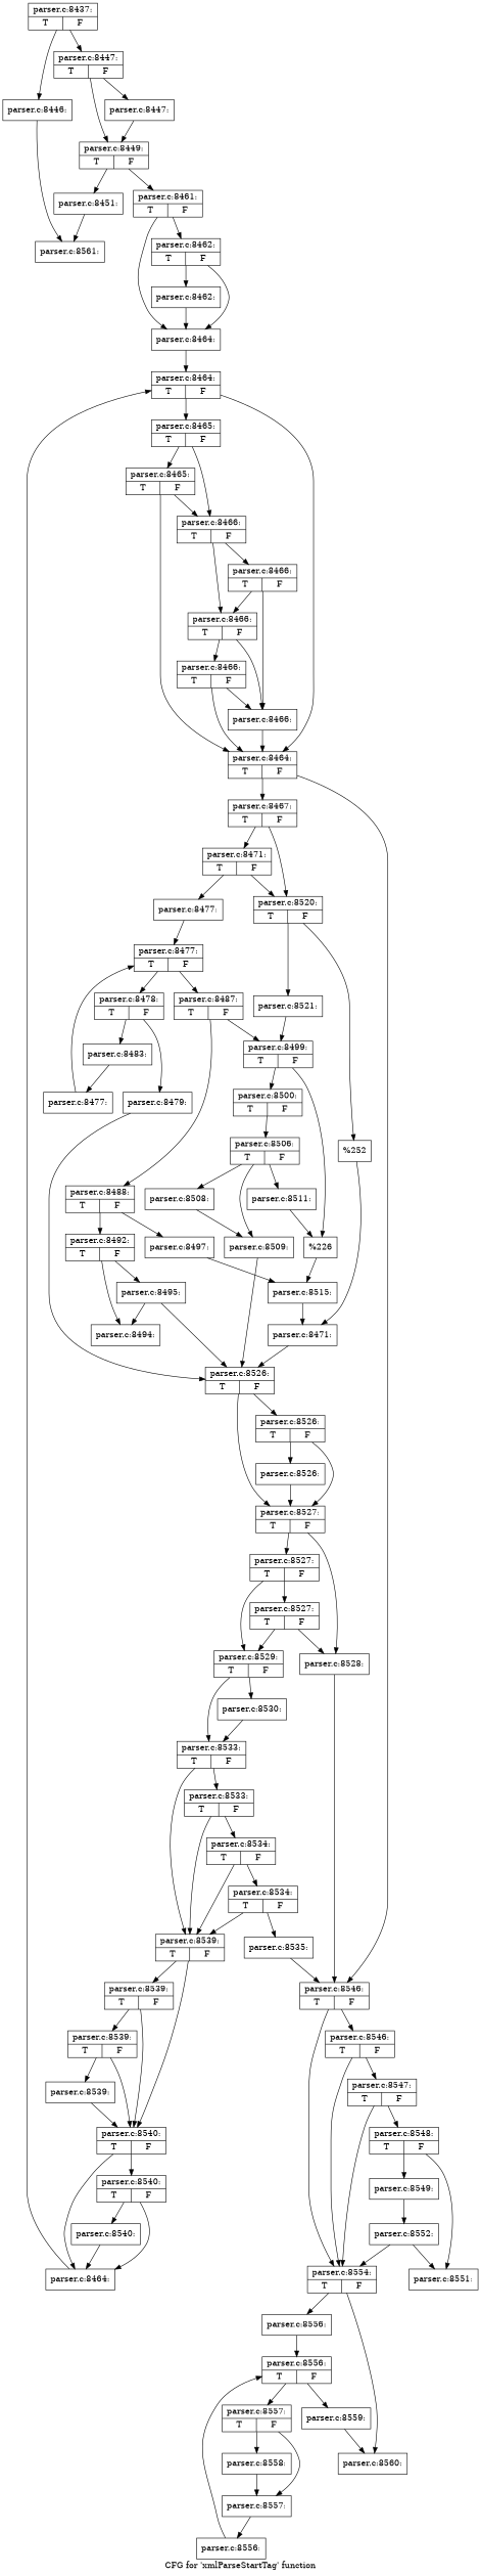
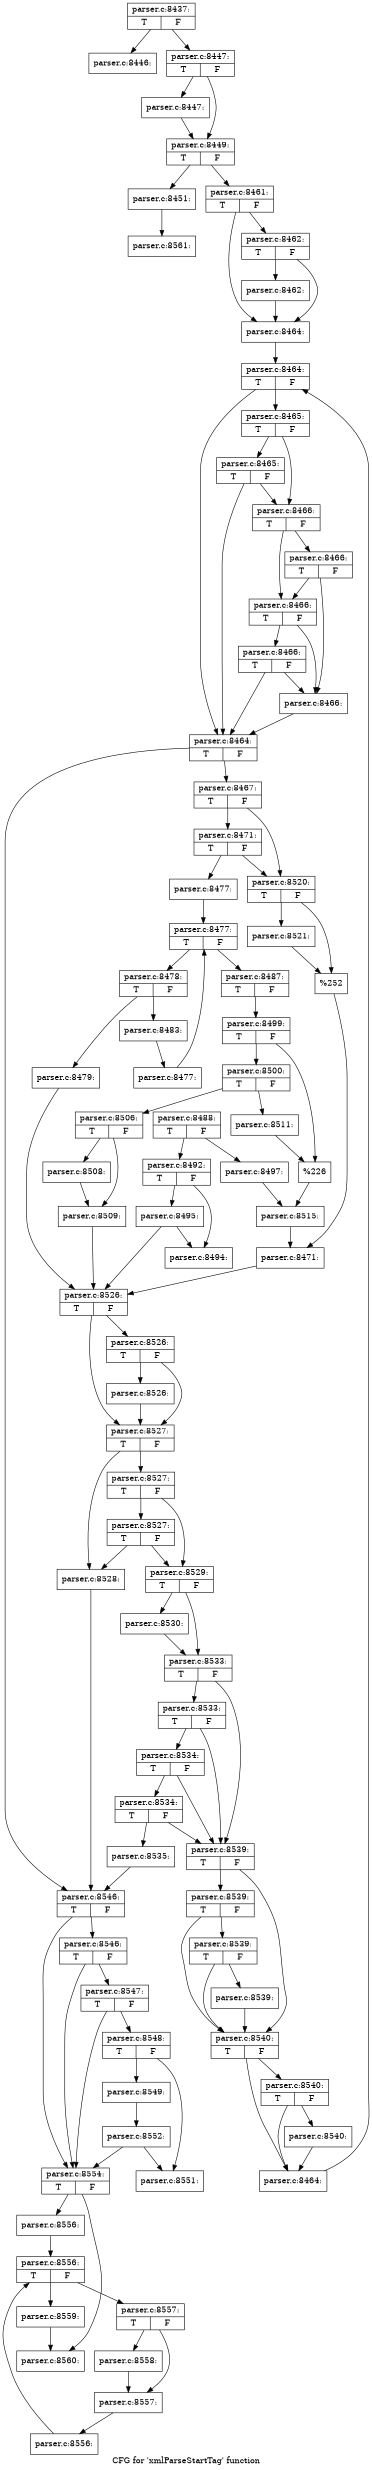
  digraph {
    label="CFG for 'xmlParseStartTag' function"
    node [shape=record]
    n1 [label="{parser.c:8437:|{<s0>T|<s1>F}}"]
    n2 [label="{parser.c:8446:}"]
    n3 [label="{parser.c:8447:|{<s0>T|<s1>F}}"]
    n4 [label="{parser.c:8561:}"]
    n5 [label="{parser.c:8447:}"]
    n6 [label="{parser.c:8449:|{<s0>T|<s1>F}}"]
    n7 [label="{parser.c:8451:}"]
    n8 [label="{parser.c:8461:|{<s0>T|<s1>F}}"]
    n9 [label="{parser.c:8462:|{<s0>T|<s1>F}}"]
    n10 [label="{parser.c:8464:}"]
    n11 [label="{parser.c:8462:}"]
    n12 [label="{parser.c:8464:|{<s0>T|<s1>F}}"]
    n13 [label="{parser.c:8465:|{<s0>T|<s1>F}}"]
    n14 [label="{parser.c:8464:|{<s0>T|<s1>F}}"]
    n15 [label="{parser.c:8466:|{<s0>T|<s1>F}}"]
    n16 [label="{parser.c:8465:|{<s0>T|<s1>F}}"]
    n17 [label="{parser.c:8467:|{<s0>T|<s1>F}}"]
    n18 [label="{parser.c:8546:|{<s0>T|<s1>F}}"]
    n19 [label="{parser.c:8466:|{<s0>T|<s1>F}}"]
    n20 [label="{parser.c:8466:|{<s0>T|<s1>F}}"]
    n21 [label="{parser.c:8471:|{<s0>T|<s1>F}}"]
    n22 [label="{parser.c:8520:|{<s0>T|<s1>F}}"]
    n23 [label="{parser.c:8546:|{<s0>T|<s1>F}}"]
    n24 [label="{parser.c:8554:|{<s0>T|<s1>F}}"]
    n25 [label="{parser.c:8466:}"]
    n26 [label="{parser.c:8466:|{<s0>T|<s1>F}}"]
    n27 [label="{parser.c:8477:}"]
    n28 [label="{parser.c:8521:}"]
    n29 [label="{%252}"]
    n30 [label="{parser.c:8547:|{<s0>T|<s1>F}}"]
    n31 [label="{parser.c:8556:}"]
    n32 [label="{parser.c:8560:}"]
    n33 [label="{parser.c:8477:|{<s0>T|<s1>F}}"]
    n34 [label="{parser.c:8471:}"]
    n35 [label="{parser.c:8478:|{<s0>T|<s1>F}}"]
    n36 [label="{parser.c:8487:|{<s0>T|<s1>F}}"]
    n37 [label="{parser.c:8479:}"]
    n38 [label="{parser.c:8483:}"]
    n39 [label="{parser.c:8488:|{<s0>T|<s1>F}}"]
    n40 [label="{parser.c:8499:|{<s0>T|<s1>F}}"]
    n41 [label="{parser.c:8526:|{<s0>T|<s1>F}}"]
    n42 [label="{parser.c:8477:}"]
    n43 [label="{parser.c:8492:|{<s0>T|<s1>F}}"]
    n44 [label="{parser.c:8497:}"]
    n45 [label="{parser.c:8500:|{<s0>T|<s1>F}}"]
    n46 [label="{%226}"]
    n47 [label="{parser.c:8526:|{<s0>T|<s1>F}}"]
    n48 [label="{parser.c:8527:|{<s0>T|<s1>F}}"]
    n49 [label="{parser.c:8526:}"]
    n50 [label="{parser.c:8528:}"]
    n51 [label="{parser.c:8527:|{<s0>T|<s1>F}}"]
    n52 [label="{parser.c:8494:}"]
    n53 [label="{parser.c:8495:}"]
    n54 [label="{parser.c:8515:}"]
    n55 [label="{parser.c:8506:|{<s0>T|<s1>F}}"]
    n56 [label="{parser.c:8511:}"]
    n57 [label="{parser.c:8508:}"]
    n58 [label="{parser.c:8509:}"]
    n59 [label="{parser.c:8527:|{<s0>T|<s1>F}}"]
    n60 [label="{parser.c:8529:|{<s0>T|<s1>F}}"]
    n61 [label="{parser.c:8530:}"]
    n62 [label="{parser.c:8533:|{<s0>T|<s1>F}}"]
    n63 [label="{parser.c:8533:|{<s0>T|<s1>F}}"]
    n64 [label="{parser.c:8539:|{<s0>T|<s1>F}}"]
    n65 [label="{parser.c:8534:|{<s0>T|<s1>F}}"]
    n66 [label="{parser.c:8539:|{<s0>T|<s1>F}}"]
    n67 [label="{parser.c:8540:|{<s0>T|<s1>F}}"]
    n68 [label="{parser.c:8534:|{<s0>T|<s1>F}}"]
    n69 [label="{parser.c:8539:|{<s0>T|<s1>F}}"]
    n70 [label="{parser.c:8540:|{<s0>T|<s1>F}}"]
    n71 [label="{parser.c:8464:}"]
    n72 [label="{parser.c:8535:}"]
    n73 [label="{parser.c:8539:}"]
    n74 [label="{parser.c:8540:}"]
    n75 [label="{parser.c:8548:|{<s0>T|<s1>F}}"]
    n76 [label="{parser.c:8556:|{<s0>T|<s1>F}}"]
    n77 [label="{parser.c:8549:}"]
    n78 [label="{parser.c:8551:}"]
    n79 [label="{parser.c:8552:}"]
    n80 [label="{parser.c:8557:|{<s0>T|<s1>F}}"]
    n81 [label="{parser.c:8559:}"]
    n82 [label="{parser.c:8558:}"]
    n83 [label="{parser.c:8557:}"]
    n84 [label="{parser.c:8556:}"]
    n1 -> n2
    n1 -> n3
-   n2 -> n4
    n3 -> n5
    n3 -> n6
    n5 -> n6
    n6 -> n7
    n6 -> n8
    n7 -> n4
    n8 -> n9
    n8 -> n10
    n9 -> n10
    n9 -> n11
    n10 -> n12
    n11 -> n10
    n12 -> n13
    n12 -> n14
    n13 -> n15
    n13 -> n16
    n14 -> n17
    n14 -> n18
    n15 -> n19
    n15 -> n20
    n16 -> n14
    n16 -> n15
    n17 -> n21
    n17 -> n22
    n18 -> n23
    n18 -> n24
    n19 -> n20
    n19 -> n25
    n20 -> n25
    n20 -> n26
    n21 -> n22
    n21 -> n27
    n22 -> n28
    n22 -> n29
    n23 -> n24
    n23 -> n30
    n24 -> n31
    n24 -> n32
    n25 -> n14
    n26 -> n14
    n26 -> n25
    n27 -> n33
-   n28 -> n40
+   n28 -> n29
    n29 -> n34
    n30 -> n24
    n30 -> n75
    n31 -> n76
    n33 -> n35
    n33 -> n36
    n34 -> n41
    n35 -> n37
    n35 -> n38
-   n36 -> n39
    n36 -> n40
    n37 -> n41
    n38 -> n42
    n39 -> n43
    n39 -> n44
    n40 -> n45
    n40 -> n46
    n41 -> n47
    n41 -> n48
    n42 -> n33
    n43 -> n52
    n43 -> n53
    n44 -> n54
    n45 -> n55
-   n55 -> n56
+   n45 -> n56
    n46 -> n54
    n47 -> n48
    n47 -> n49
    n48 -> n50
    n48 -> n51
    n49 -> n48
    n50 -> n18
    n51 -> n59
    n51 -> n60
    n53 -> n41
    n53 -> n52
    n54 -> n34
    n55 -> n57
    n55 -> n58
    n56 -> n46
    n57 -> n58
    n58 -> n41
    n59 -> n50
    n59 -> n60
    n60 -> n61
    n60 -> n62
    n61 -> n62
    n62 -> n63
    n62 -> n64
    n63 -> n64
    n63 -> n65
    n64 -> n66
    n64 -> n67
    n65 -> n64
    n65 -> n68
    n66 -> n67
    n66 -> n69
    n67 -> n70
    n67 -> n71
    n68 -> n64
    n68 -> n72
    n69 -> n67
    n69 -> n73
    n70 -> n71
    n70 -> n74
    n71 -> n12
    n72 -> n18
    n73 -> n67
    n74 -> n71
    n75 -> n77
    n75 -> n78
    n76 -> n80
    n76 -> n81
    n77 -> n79
    n79 -> n24
    n79 -> n78
    n80 -> n82
    n80 -> n83
    n81 -> n32
    n82 -> n83
    n83 -> n84
    n84 -> n76
  }
